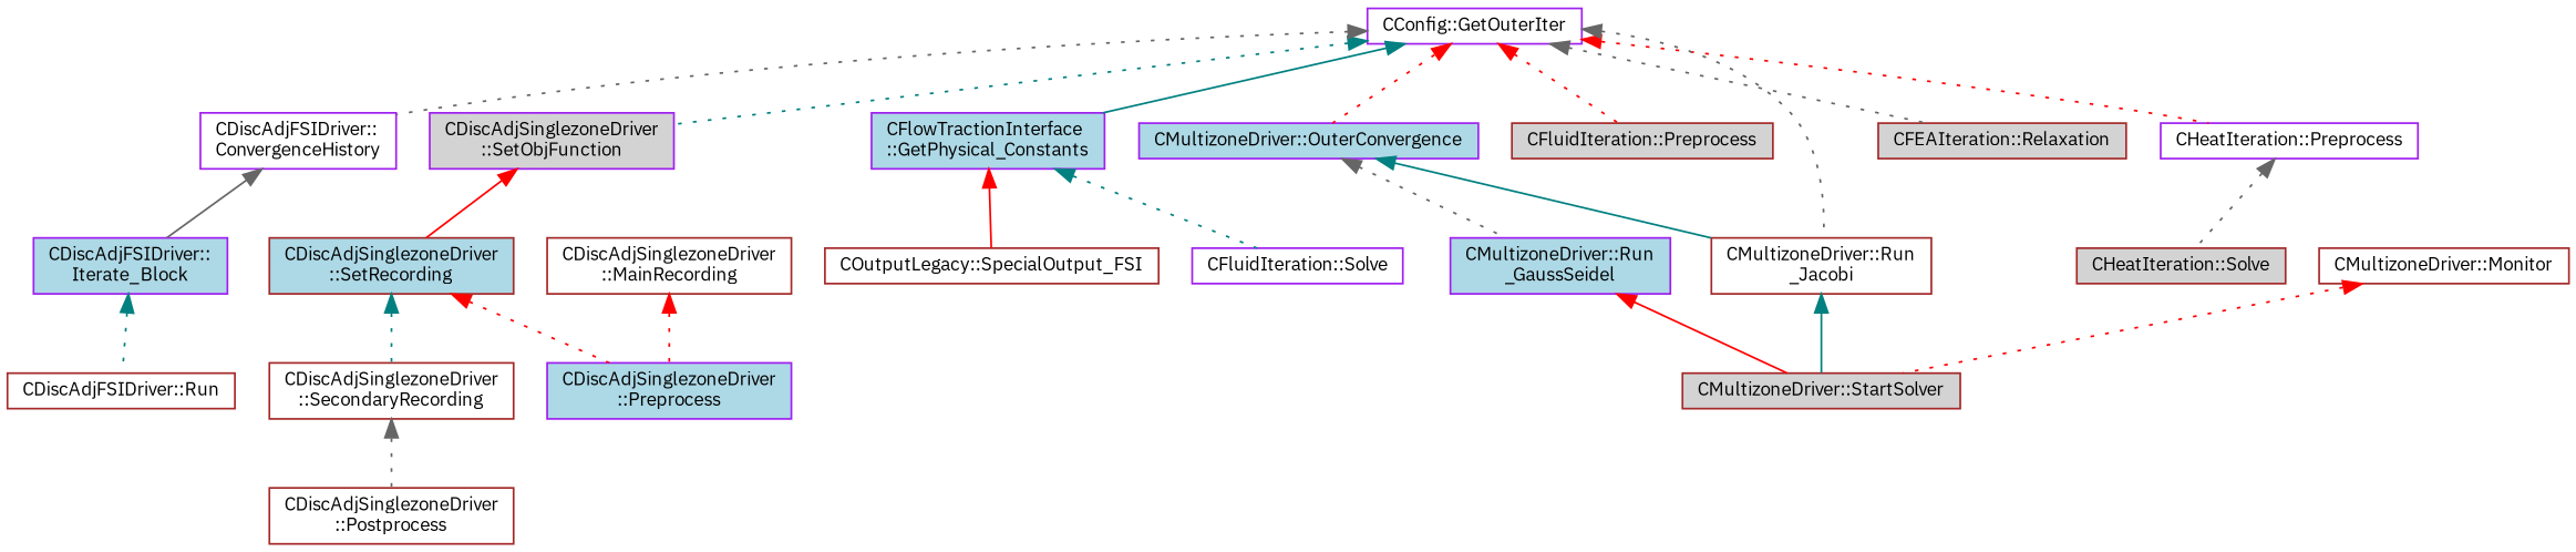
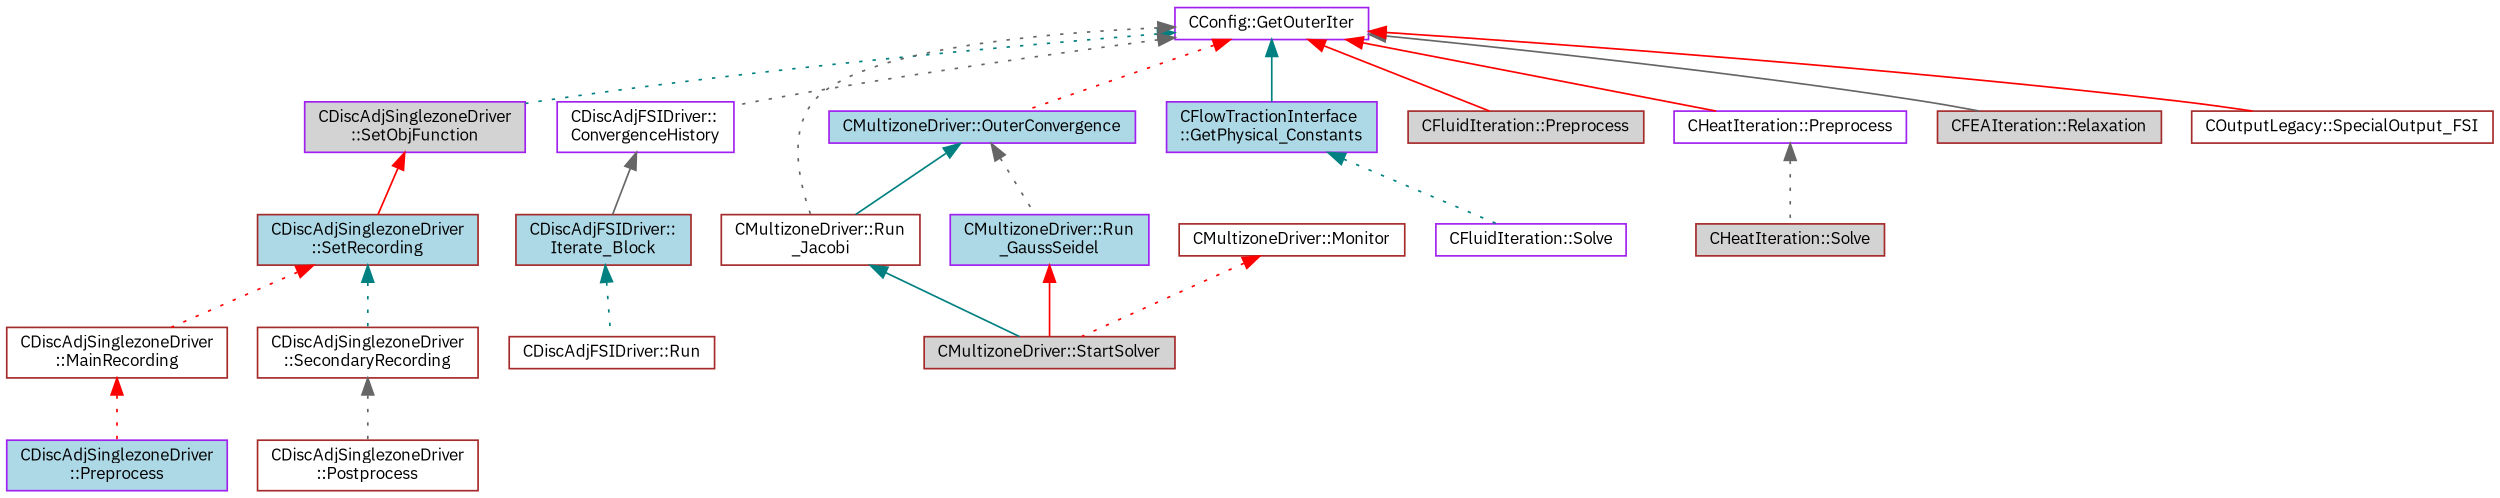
  digraph {
    fontname="IBM Plex Sans"
    rankdir=TB
    node [color=brown fillcolor=white fontname="IBM Plex Sans" fontsize=10 shape=record style=filled]
    edge [color=red dir=back fontname="IBM Plex Sans" fontsize=10 labelfontname=Helvetica labelfontsize=10 style=dotted]
    n1 [color=purple fontcolor=black height=0.2 label="CConfig::GetOuterIter" width=0.4]
    n2 [color=purple fillcolor=lightgrey height=0.2 label="CDiscAdjSinglezoneDriver\l::SetObjFunction" width=0.4]
    n3 [color=purple height=0.2 label="CDiscAdjFSIDriver::\lConvergenceHistory" width=0.4]
    n4 [color=purple fillcolor=lightblue height=0.2 label="CMultizoneDriver::OuterConvergence" width=0.4]
    n5 [color=purple fillcolor=lightblue height=0.2 label="CFlowTractionInterface\l::GetPhysical_Constants" width=0.4]
    n6 [fillcolor=lightgrey height=0.2 label="CFluidIteration::Preprocess" width=0.4]
    n7 [color=purple height=0.2 label="CHeatIteration::Preprocess" width=0.4]
    n8 [fillcolor=lightgrey height=0.2 label="CFEAIteration::Relaxation" width=0.4]
    n9 [height=0.2 label="COutputLegacy::SpecialOutput_FSI" width=0.4]
    n10 [height=0.2 label="CMultizoneDriver::Run\l_Jacobi" width=0.4]
    n11 [fillcolor=lightblue height=0.2 label="CDiscAdjSinglezoneDriver\l::SetRecording" width=0.4]
-   n12 [color=purple fillcolor=lightblue height=0.2 label="CDiscAdjFSIDriver::\lIterate_Block" width=0.4]
+   n12 [fillcolor=lightblue height=0.2 label="CDiscAdjFSIDriver::\lIterate_Block" width=0.4]
    n13 [color=purple fillcolor=lightblue height=0.2 label="CMultizoneDriver::Run\l_GaussSeidel" width=0.4]
    n14 [height=0.2 label="CMultizoneDriver::Monitor" width=0.4]
    n15 [fillcolor=lightgrey height=0.2 label="CMultizoneDriver::StartSolver" width=0.4]
    n16 [color=purple height=0.2 label="CFluidIteration::Solve" width=0.4]
    n17 [fillcolor=lightgrey height=0.2 label="CHeatIteration::Solve" width=0.4]
    n18 [height=0.2 label="CDiscAdjSinglezoneDriver\l::MainRecording" width=0.4]
    n19 [height=0.2 label="CDiscAdjSinglezoneDriver\l::SecondaryRecording" width=0.4]
    n20 [color=purple fillcolor=lightblue height=0.2 label="CDiscAdjSinglezoneDriver\l::Preprocess" width=0.4]
    n21 [height=0.2 label="CDiscAdjSinglezoneDriver\l::Postprocess" width=0.4]
    n22 [height=0.2 label="CDiscAdjFSIDriver::Run" width=0.4]
    n1 -> n2 [color=teal]
    n1 -> n3 [color=gray40]
    n1 -> n4
    n1 -> n5 [color=teal style=solid]
-   n1 -> n6
-   n1 -> n7
-   n1 -> n8 [color=gray40]
-   n5 -> n9 [style=solid]
+   n1 -> n6 [style=solid]
+   n1 -> n7 [style=solid]
+   n1 -> n8 [color=gray40 style=solid]
+   n1 -> n9 [style=solid]
    n1 -> n10 [color=gray40]
    n2 -> n11 [style=solid]
    n3 -> n12 [color=gray40 style=solid]
    n4 -> n10 [color=teal style=solid]
    n4 -> n13 [color=gray40]
    n5 -> n16 [color=teal]
    n7 -> n17 [color=gray40]
    n10 -> n15 [color=teal style=solid]
-   n11 -> n20
+   n11 -> n18
    n11 -> n19 [color=teal]
    n12 -> n22 [color=teal]
    n13 -> n15 [style=solid]
    n14 -> n15
    n18 -> n20
    n19 -> n21 [color=gray40]
  }
